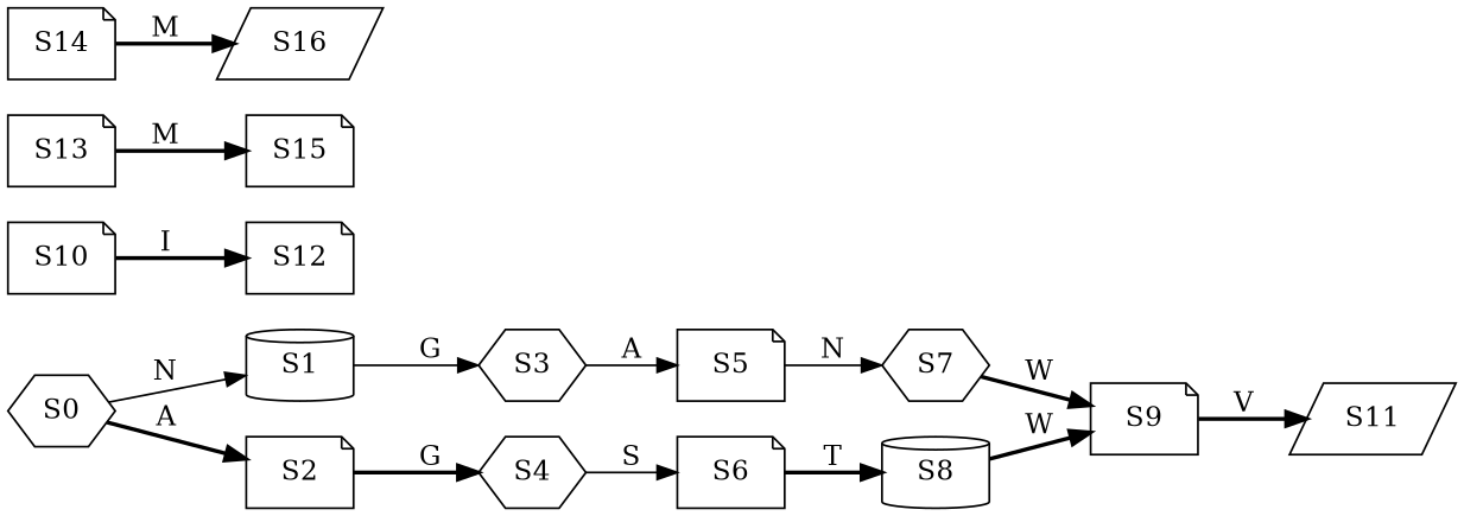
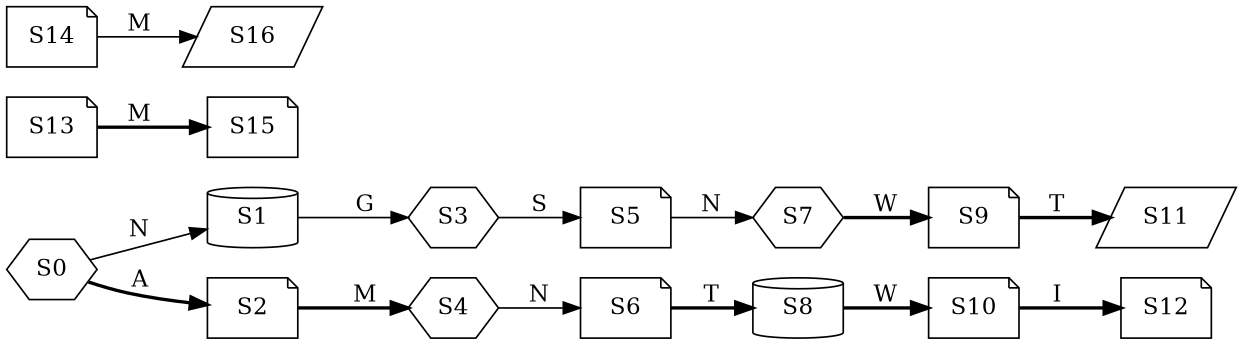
  strict digraph {
    rankdir=LR
    node [shape=note]
    edge [style=bold]
    S0 [shape=hexagon]
    S1 [shape=cylinder]
    S2
    S3 [shape=hexagon]
    S4 [shape=hexagon]
    S5
    S6
    S7 [shape=hexagon]
    S8 [shape=cylinder]
    S9
    S10
    S11 [shape=parallelogram]
    S12
    S13
    S15
    S16 [shape=parallelogram]
    S14
    S0 -> S1 [label=N style=solid]
    S0 -> S2 [label=A]
    S1 -> S3 [label=G style=solid]
-   S2 -> S4 [label=G]
-   S3 -> S5 [label=A style=solid]
-   S4 -> S6 [label=S style=solid]
+   S2 -> S4 [label=M]
+   S3 -> S5 [label=S style=solid]
+   S4 -> S6 [label=N style=solid]
    S5 -> S7 [label=N style=solid]
    S6 -> S8 [label=T]
    S7 -> S9 [label=W]
-   S8 -> S9 [label=W]
-   S9 -> S11 [label=V]
+   S8 -> S10 [label=W]
+   S9 -> S11 [label=T]
    S10 -> S12 [label=I]
    S13 -> S15 [label=M]
-   S14 -> S16 [label=M]
+   S14 -> S16 [label=M style=solid]
  }
